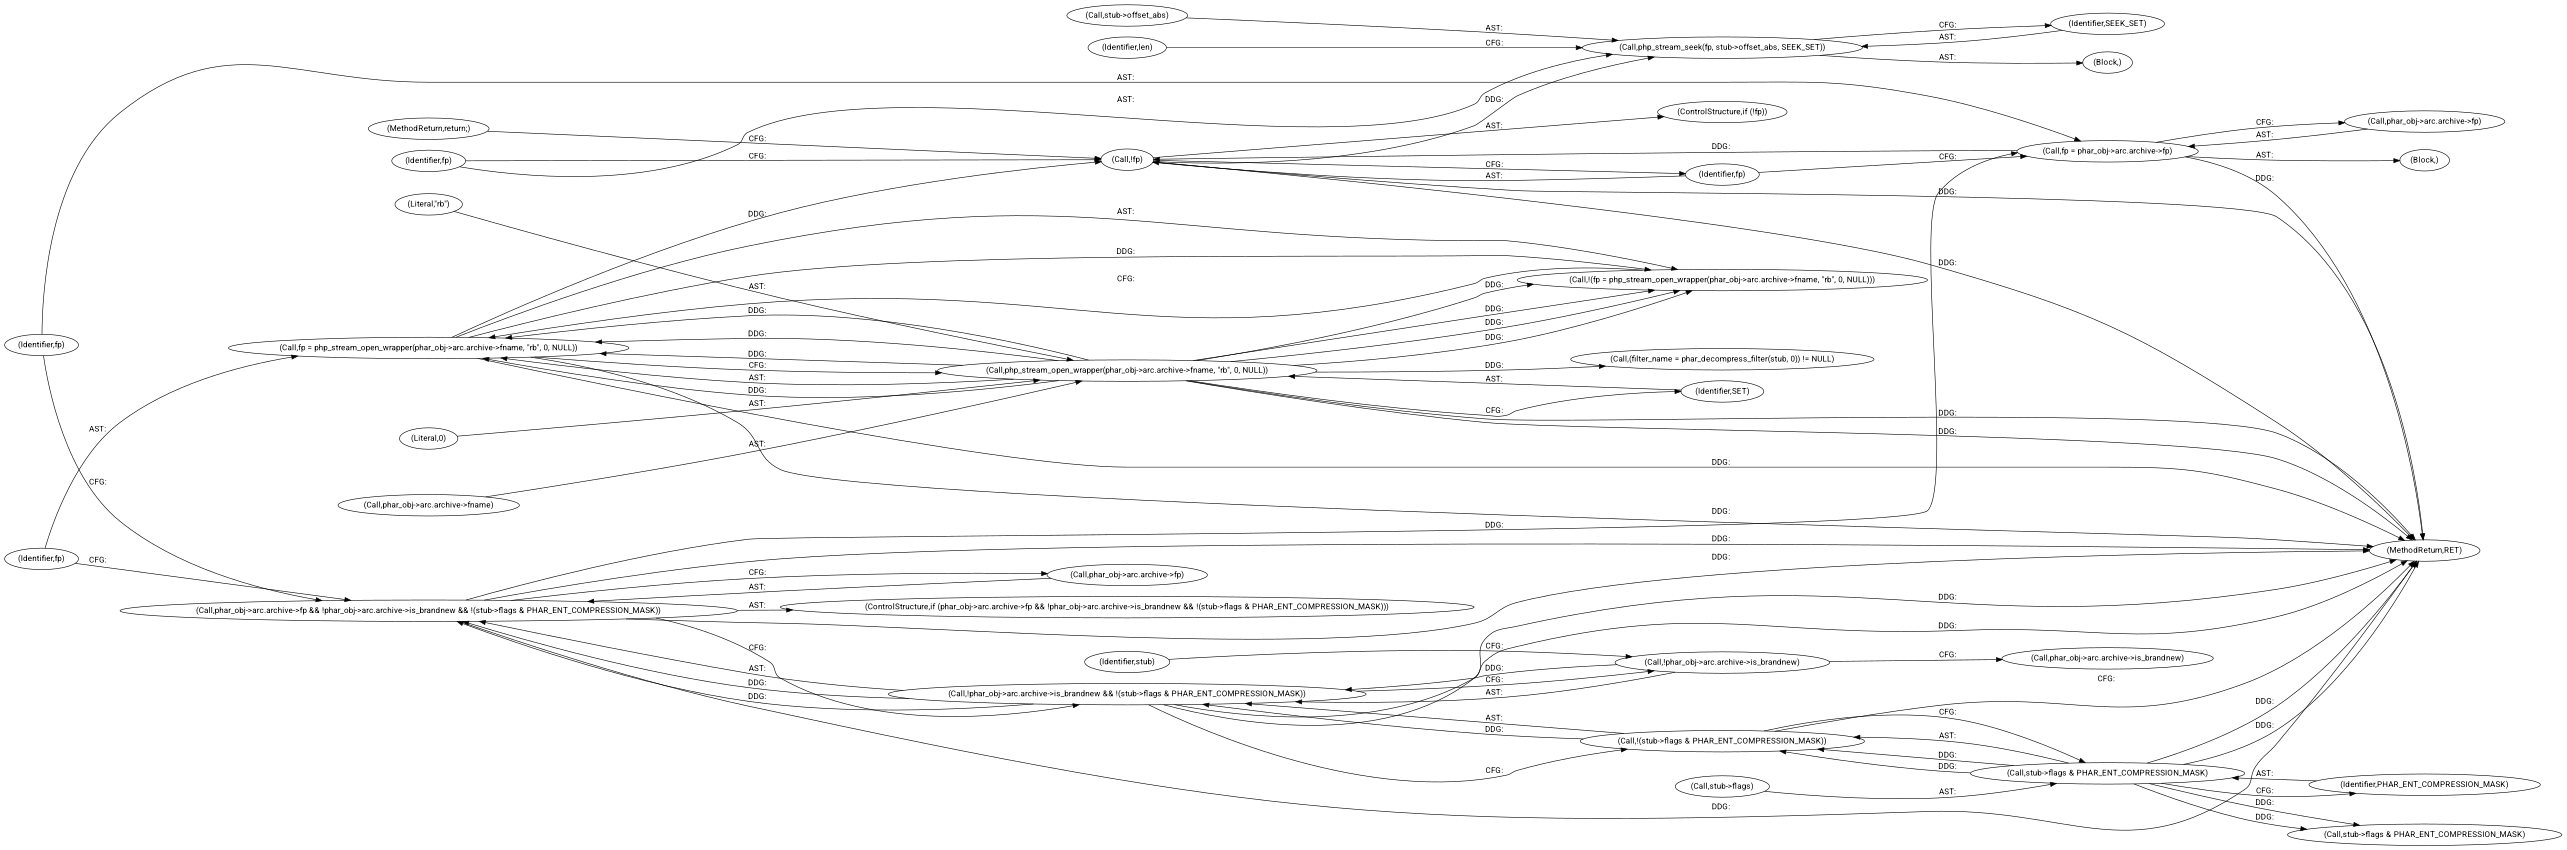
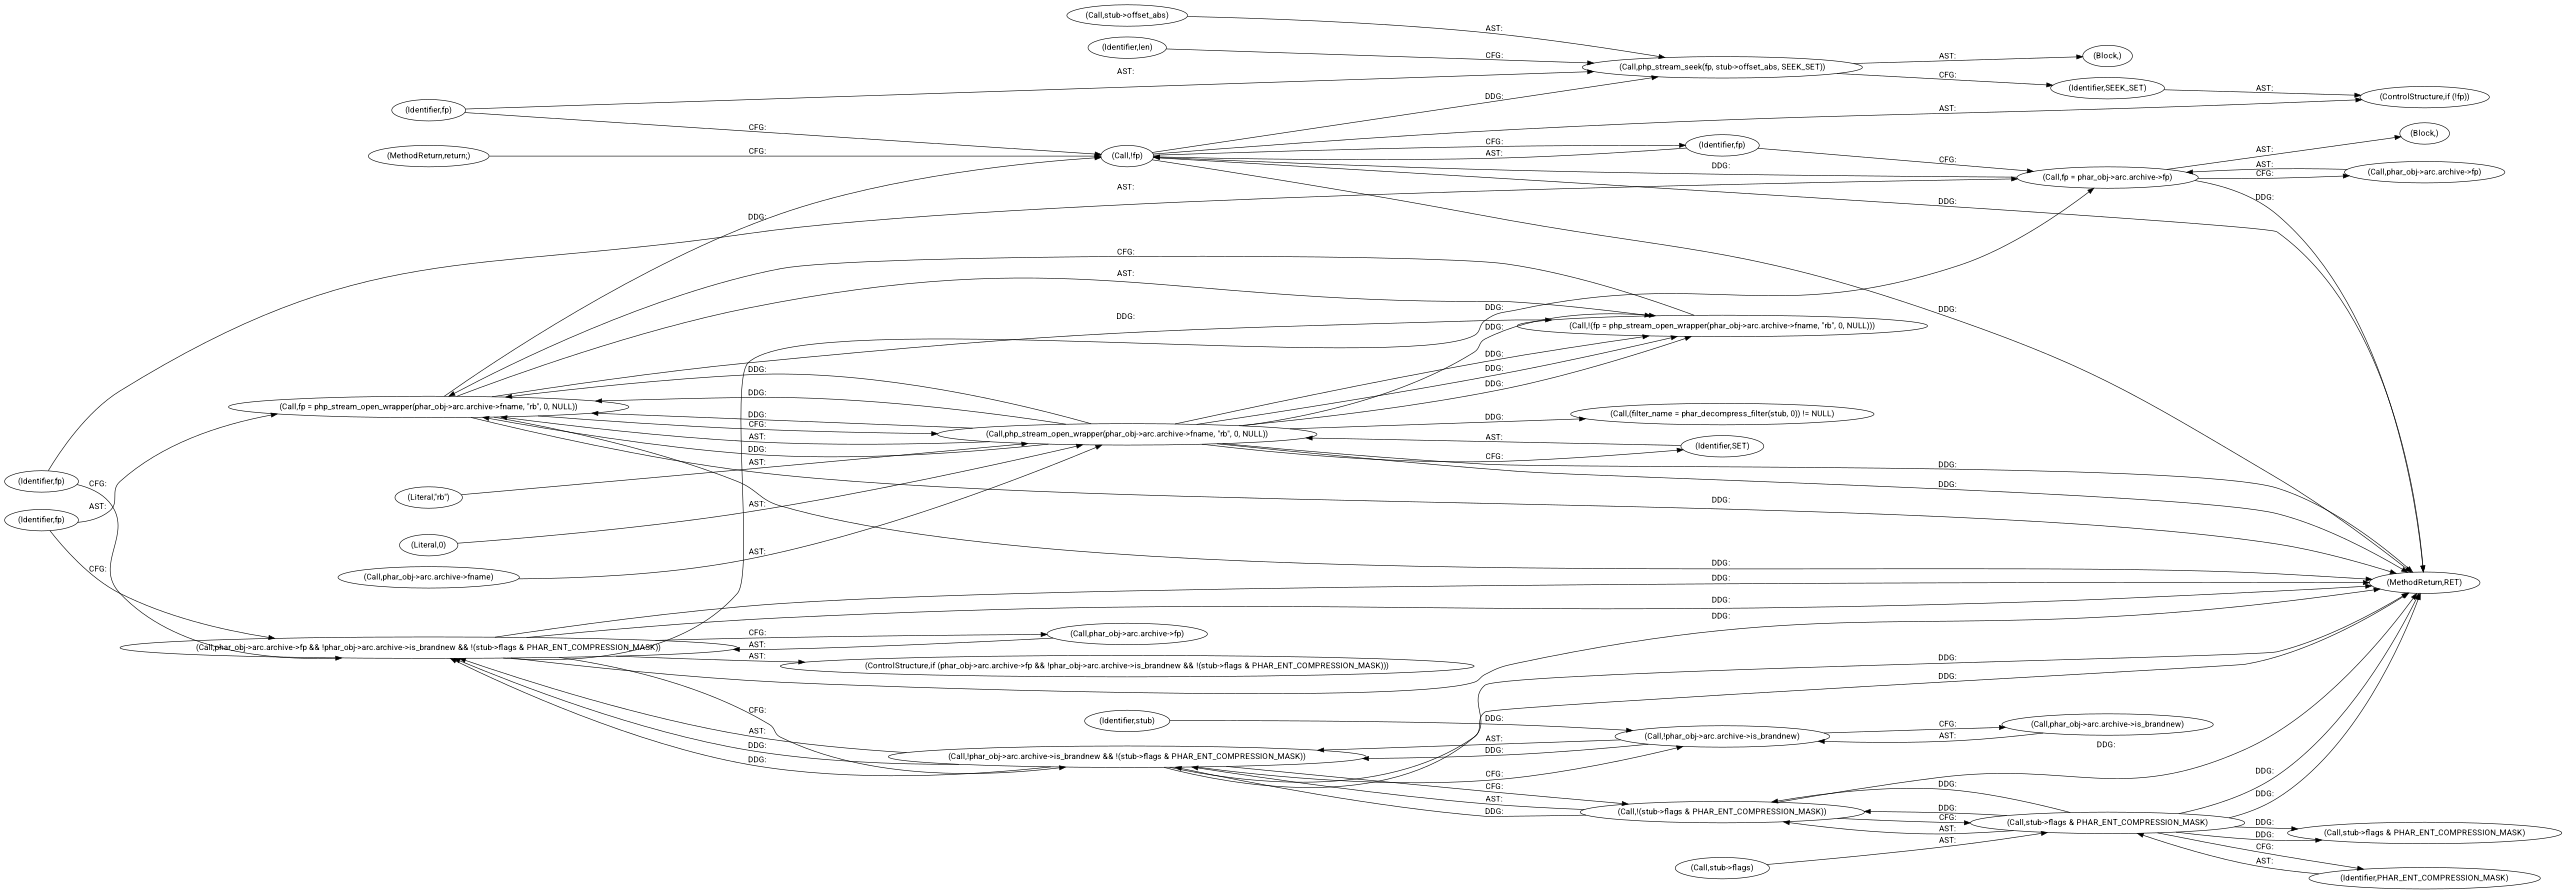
  digraph {
    fontname=Roboto
    rankdir=LR
    node [fontname=Roboto]
    edge [fontname=Roboto]
    n1 [label="(Call,php_stream_seek(fp, stub->offset_abs, SEEK_SET))"]
    n2 [label="(Block,)"]
    n3 [label="(Identifier,SEEK_SET)"]
    n4 [label="(Call,!fp)"]
    n5 [label="(Identifier,fp)"]
    n6 [label="(MethodReturn,RET)"]
    n7 [label="(ControlStructure,if (!fp))"]
    n8 [label="(Call,fp = phar_obj->arc.archive->fp)"]
    n9 [label="(Block,)"]
    n10 [label="(Call,phar_obj->arc.archive->fp)"]
    n11 [label="(Call,phar_obj->arc.archive->fp && !phar_obj->arc.archive->is_brandnew && !(stub->flags & PHAR_ENT_COMPRESSION_MASK))"]
    n12 [label="(Call,!phar_obj->arc.archive->is_brandnew && !(stub->flags & PHAR_ENT_COMPRESSION_MASK))"]
    n13 [label="(ControlStructure,if (phar_obj->arc.archive->fp && !phar_obj->arc.archive->is_brandnew && !(stub->flags & PHAR_ENT_COMPRESSION_MASK)))"]
    n14 [label="(Call,phar_obj->arc.archive->fp)"]
    n15 [label="(Call,!phar_obj->arc.archive->is_brandnew)"]
    n16 [label="(Call,!(stub->flags & PHAR_ENT_COMPRESSION_MASK))"]
    n17 [label="(Call,phar_obj->arc.archive->is_brandnew)"]
    n18 [label="(Call,stub->flags & PHAR_ENT_COMPRESSION_MASK)"]
    n19 [label="(Call,stub->flags & PHAR_ENT_COMPRESSION_MASK)"]
    n20 [label="(Identifier,PHAR_ENT_COMPRESSION_MASK)"]
    n21 [label="(Call,fp = php_stream_open_wrapper(phar_obj->arc.archive->fname, \"rb\", 0, NULL))"]
    n22 [label="(Call,php_stream_open_wrapper(phar_obj->arc.archive->fname, \"rb\", 0, NULL))"]
    n23 [label="(Call,!(fp = php_stream_open_wrapper(phar_obj->arc.archive->fname, \"rb\", 0, NULL)))"]
    n24 [label="(Call,(filter_name = phar_decompress_filter(stub, 0)) != NULL)"]
    n25 [label="(Identifier,SET)"]
    n26 [label="(Literal,\"rb\")"]
    n27 [label="(Identifier,fp)"]
    n28 [label="(Literal,0)"]
    n29 [label="(Call,stub->flags)"]
    n30 [label="(Identifier,len)"]
    n31 [label="(Identifier,fp)"]
    n32 [label="(Call,phar_obj->arc.archive->fname)"]
    n33 [label="(Call,stub->offset_abs)"]
    n34 [label="(Identifier,stub)"]
    n35 [label="(MethodReturn,return;)"]
    n36 [label="(Identifier,fp)"]
    n1 -> n2 [label="AST: "]
    n1 -> n3 [label="CFG: "]
-   n3 -> n1 [label="AST: "]
+   n3 -> n7 [label="AST: "]
    n4 -> n1 [label="DDG: "]
    n4 -> n5 [label="CFG: "]
    n4 -> n6 [label="DDG: "]
    n4 -> n6 [label="DDG: "]
    n4 -> n7 [label="AST: "]
    n5 -> n4 [label="AST: "]
    n5 -> n8 [label="CFG: "]
    n8 -> n4 [label="DDG: "]
    n8 -> n6 [label="DDG: "]
    n8 -> n9 [label="AST: "]
    n8 -> n10 [label="CFG: "]
    n10 -> n8 [label="AST: "]
    n11 -> n6 [label="DDG: "]
    n11 -> n6 [label="DDG: "]
    n11 -> n6 [label="DDG: "]
    n11 -> n8 [label="DDG: "]
    n11 -> n12 [label="CFG: "]
    n11 -> n13 [label="AST: "]
    n11 -> n14 [label="CFG: "]
    n12 -> n6 [label="DDG: "]
    n12 -> n6 [label="DDG: "]
    n12 -> n11 [label="AST: "]
    n12 -> n11 [label="DDG: "]
    n12 -> n11 [label="DDG: "]
    n12 -> n15 [label="CFG: "]
    n12 -> n16 [label="CFG: "]
    n14 -> n11 [label="AST: "]
    n15 -> n12 [label="AST: "]
    n15 -> n12 [label="DDG: "]
    n15 -> n17 [label="CFG: "]
-   n16 -> n6 [label="CFG: "]
+   n16 -> n6 [label="DDG: "]
    n16 -> n12 [label="AST: "]
    n16 -> n12 [label="DDG: "]
    n16 -> n18 [label="CFG: "]
+   n17 -> n15 [label="AST: "]
    n18 -> n6 [label="DDG: "]
    n18 -> n6 [label="DDG: "]
    n18 -> n16 [label="AST: "]
    n18 -> n16 [label="DDG: "]
    n18 -> n16 [label="DDG: "]
    n18 -> n19 [label="DDG: "]
    n18 -> n19 [label="DDG: "]
    n18 -> n20 [label="CFG: "]
    n20 -> n18 [label="AST: "]
    n21 -> n4 [label="DDG: "]
    n21 -> n6 [label="DDG: "]
    n21 -> n6 [label="DDG: "]
    n21 -> n22 [label="CFG: "]
    n21 -> n23 [label="AST: "]
    n21 -> n23 [label="DDG: "]
    n22 -> n6 [label="DDG: "]
    n22 -> n6 [label="DDG: "]
    n22 -> n21 [label="AST: "]
    n22 -> n21 [label="DDG: "]
    n22 -> n21 [label="DDG: "]
    n22 -> n21 [label="DDG: "]
    n22 -> n21 [label="DDG: "]
    n22 -> n23 [label="DDG: "]
    n22 -> n23 [label="DDG: "]
    n22 -> n23 [label="DDG: "]
    n22 -> n23 [label="DDG: "]
    n22 -> n24 [label="DDG: "]
    n22 -> n25 [label="CFG: "]
    n23 -> n21 [label="CFG: "]
    n25 -> n22 [label="AST: "]
    n26 -> n22 [label="AST: "]
    n27 -> n8 [label="AST: "]
    n27 -> n11 [label="CFG: "]
    n28 -> n22 [label="AST: "]
    n29 -> n18 [label="AST: "]
    n30 -> n1 [label="CFG: "]
    n31 -> n1 [label="AST: "]
    n31 -> n4 [label="CFG: "]
    n32 -> n22 [label="AST: "]
    n33 -> n1 [label="AST: "]
-   n34 -> n15 [label="CFG: "]
+   n34 -> n15 [label="DDG: "]
    n35 -> n4 [label="CFG: "]
    n36 -> n11 [label="CFG: "]
    n36 -> n21 [label="AST: "]
  }
